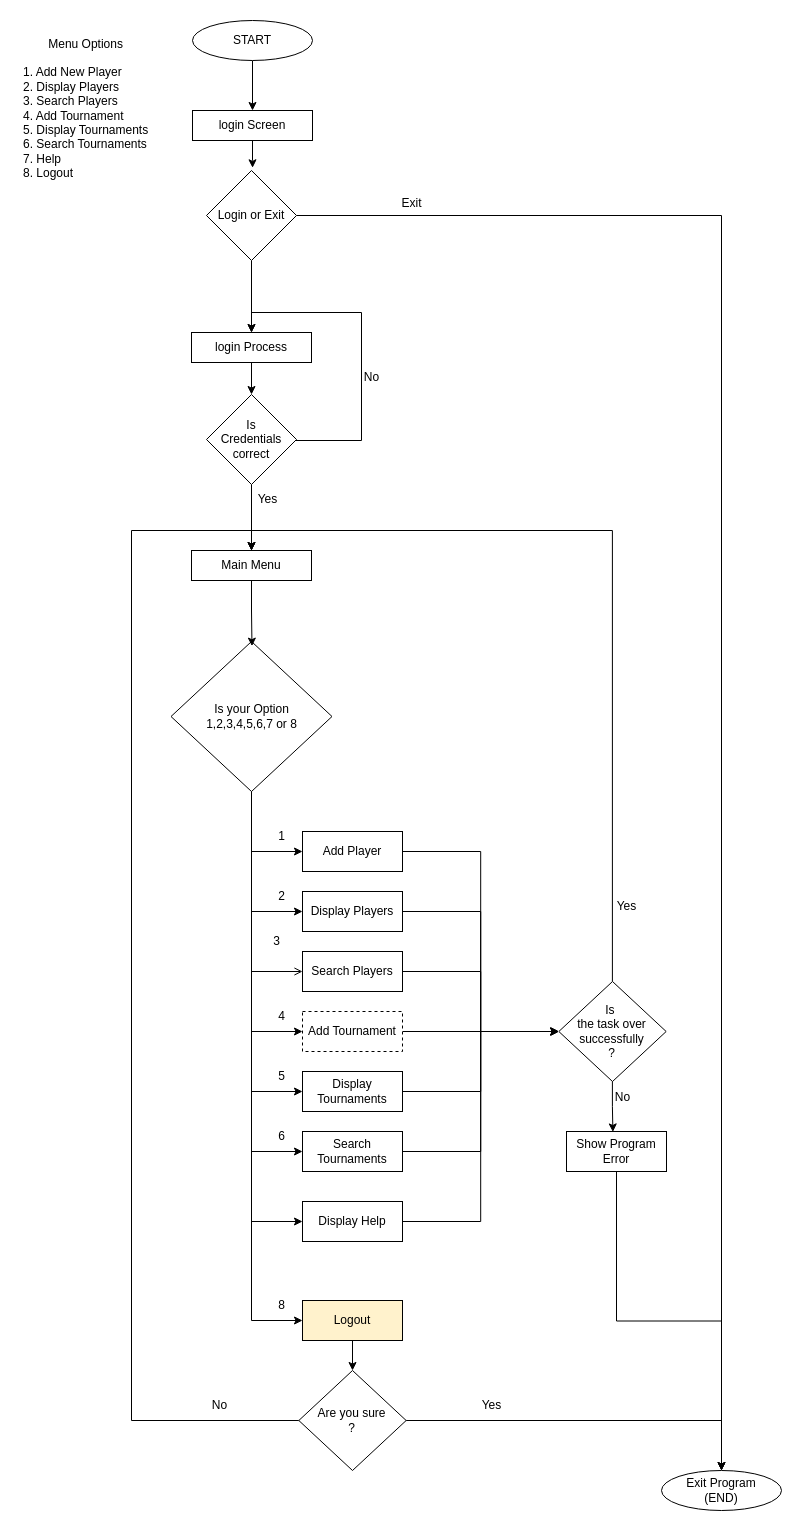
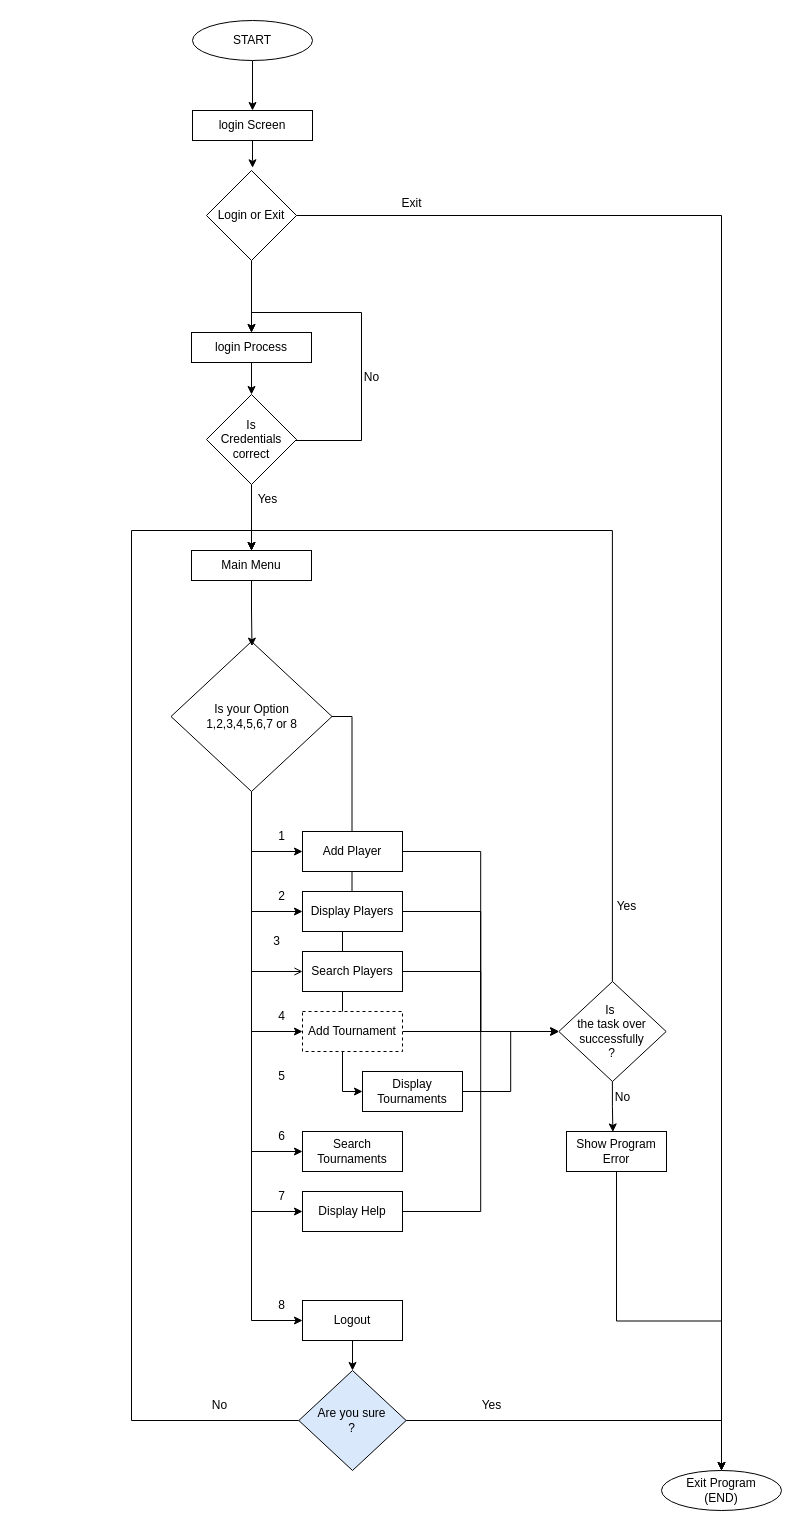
  <mxCell id="0" />
  <mxCell id="1" parent="0" />
  <mxCell id="2" style="edgeStyle=orthogonalEdgeStyle;rounded=0;orthogonalLoop=1;jettySize=auto;html=1;entryX=0.5;entryY=0;entryDx=0;entryDy=0;" edge="1" parent="1" source="3" target="4"><mxGeometry relative="1" as="geometry" /></mxCell>
  <mxCell id="3" value="START" style="ellipse;whiteSpace=wrap;html=1;" vertex="1" parent="1"><mxGeometry x="192" y="20" width="120" height="40" as="geometry" /></mxCell>
  <mxCell id="4" value="login Screen" style="rounded=0;whiteSpace=wrap;html=1;" vertex="1" parent="1"><mxGeometry x="192" y="110" width="120" height="30" as="geometry" /></mxCell>
  <mxCell id="5" style="edgeStyle=orthogonalEdgeStyle;rounded=0;orthogonalLoop=1;jettySize=auto;html=1;entryX=0.5;entryY=0;entryDx=0;entryDy=0;" edge="1" parent="1" source="7" target="8"><mxGeometry relative="1" as="geometry"><mxPoint x="551" y="205" as="targetPoint" /></mxGeometry></mxCell>
  <mxCell id="6" style="edgeStyle=orthogonalEdgeStyle;rounded=0;orthogonalLoop=1;jettySize=auto;html=1;entryX=0.5;entryY=0;entryDx=0;entryDy=0;" edge="1" parent="1" source="7" target="12"><mxGeometry relative="1" as="geometry" /></mxCell>
  <mxCell id="7" value="Login or Exit" style="rhombus;whiteSpace=wrap;html=1;" vertex="1" parent="1"><mxGeometry x="206" y="170" width="90" height="90" as="geometry" /></mxCell>
  <mxCell id="8" value="Exit Program&lt;div&gt;(END)&lt;/div&gt;" style="ellipse;whiteSpace=wrap;html=1;" vertex="1" parent="1"><mxGeometry x="661" y="1470" width="120" height="40" as="geometry" /></mxCell>
  <mxCell id="9" style="edgeStyle=orthogonalEdgeStyle;rounded=0;orthogonalLoop=1;jettySize=auto;html=1;entryX=0.512;entryY=-0.03;entryDx=0;entryDy=0;entryPerimeter=0;" edge="1" parent="1" source="4" target="7"><mxGeometry relative="1" as="geometry" /></mxCell>
  <mxCell id="10" value="Exit" style="text;html=1;align=center;verticalAlign=middle;resizable=0;points=[];autosize=1;strokeColor=none;fillColor=none;" vertex="1" parent="1"><mxGeometry x="391" y="188" width="40" height="30" as="geometry" /></mxCell>
  <mxCell id="11" style="edgeStyle=orthogonalEdgeStyle;rounded=0;orthogonalLoop=1;jettySize=auto;html=1;" edge="1" parent="1" source="12" target="15"><mxGeometry relative="1" as="geometry" /></mxCell>
  <mxCell id="12" value="login Process" style="rounded=0;whiteSpace=wrap;html=1;" vertex="1" parent="1"><mxGeometry x="191" y="332" width="120" height="30" as="geometry" /></mxCell>
  <mxCell id="13" style="edgeStyle=orthogonalEdgeStyle;rounded=0;orthogonalLoop=1;jettySize=auto;html=1;entryX=0.5;entryY=0;entryDx=0;entryDy=0;" edge="1" parent="1" source="15" target="12"><mxGeometry relative="1" as="geometry"><Array as="points"><mxPoint x="361" y="440" /><mxPoint x="361" y="312" /><mxPoint x="251" y="312" /></Array></mxGeometry></mxCell>
  <mxCell id="14" style="edgeStyle=orthogonalEdgeStyle;rounded=0;orthogonalLoop=1;jettySize=auto;html=1;entryX=0.5;entryY=0;entryDx=0;entryDy=0;" edge="1" parent="1" source="15" target="18"><mxGeometry relative="1" as="geometry" /></mxCell>
  <mxCell id="15" value="Is&lt;div&gt;Credentials&lt;/div&gt;&lt;div&gt;correct&lt;/div&gt;" style="rhombus;whiteSpace=wrap;html=1;" vertex="1" parent="1"><mxGeometry x="206" y="394" width="90" height="90" as="geometry" /></mxCell>
  <mxCell id="16" value="No" style="text;html=1;align=center;verticalAlign=middle;resizable=0;points=[];autosize=1;strokeColor=none;fillColor=none;" vertex="1" parent="1"><mxGeometry x="351" y="362" width="40" height="30" as="geometry" /></mxCell>
  <mxCell id="17" value="Yes" style="text;html=1;align=center;verticalAlign=middle;resizable=0;points=[];autosize=1;strokeColor=none;fillColor=none;" vertex="1" parent="1"><mxGeometry x="247" y="484" width="40" height="30" as="geometry" /></mxCell>
  <mxCell id="18" value="Main Menu" style="rounded=0;whiteSpace=wrap;html=1;" vertex="1" parent="1"><mxGeometry x="191" y="550" width="120" height="30" as="geometry" /></mxCell>
  <mxCell id="19" style="edgeStyle=orthogonalEdgeStyle;rounded=0;orthogonalLoop=1;jettySize=auto;html=1;entryX=0;entryY=0.5;entryDx=0;entryDy=0;" edge="1" parent="1" source="27" target="31"><mxGeometry relative="1" as="geometry" /></mxCell>
  <mxCell id="20" style="edgeStyle=orthogonalEdgeStyle;rounded=0;orthogonalLoop=1;jettySize=auto;html=1;entryX=0;entryY=0.5;entryDx=0;entryDy=0;" edge="1" parent="1" source="27" target="33"><mxGeometry relative="1" as="geometry" /></mxCell>
  <mxCell id="21" style="edgeStyle=orthogonalEdgeStyle;rounded=0;orthogonalLoop=1;jettySize=auto;html=1;entryX=0;entryY=0.5;entryDx=0;entryDy=0;endArrow=open;" edge="1" parent="1" source="27" target="35"><mxGeometry relative="1" as="geometry" /></mxCell>
  <mxCell id="22" style="edgeStyle=orthogonalEdgeStyle;rounded=0;orthogonalLoop=1;jettySize=auto;html=1;entryX=0;entryY=0.5;entryDx=0;entryDy=0;" edge="1" parent="1" source="27" target="37"><mxGeometry relative="1" as="geometry" /></mxCell>
  <mxCell id="23" style="edgeStyle=orthogonalEdgeStyle;rounded=0;orthogonalLoop=1;jettySize=auto;html=1;entryX=0;entryY=0.5;entryDx=0;entryDy=0;" edge="1" parent="1" source="27" target="39"><mxGeometry relative="1" as="geometry" /></mxCell>
  <mxCell id="24" style="edgeStyle=orthogonalEdgeStyle;rounded=0;orthogonalLoop=1;jettySize=auto;html=1;entryX=0;entryY=0.5;entryDx=0;entryDy=0;" edge="1" parent="1" source="27" target="41"><mxGeometry relative="1" as="geometry" /></mxCell>
  <mxCell id="25" style="edgeStyle=orthogonalEdgeStyle;rounded=0;orthogonalLoop=1;jettySize=auto;html=1;entryX=0;entryY=0.5;entryDx=0;entryDy=0;" edge="1" parent="1" source="27" target="43"><mxGeometry relative="1" as="geometry" /></mxCell>
  <mxCell id="26" style="edgeStyle=orthogonalEdgeStyle;rounded=0;orthogonalLoop=1;jettySize=auto;html=1;entryX=0;entryY=0.5;entryDx=0;entryDy=0;" edge="1" parent="1" source="27" target="45"><mxGeometry relative="1" as="geometry" /></mxCell>
  <mxCell id="27" value="&lt;div&gt;Is your Option&lt;/div&gt;1,2,3,4,5,6,7 or 8" style="rhombus;whiteSpace=wrap;html=1;" vertex="1" parent="1"><mxGeometry x="170.5" y="641" width="161" height="150" as="geometry" /></mxCell>
  <mxCell id="28" style="edgeStyle=orthogonalEdgeStyle;rounded=0;orthogonalLoop=1;jettySize=auto;html=1;entryX=0.503;entryY=0.031;entryDx=0;entryDy=0;entryPerimeter=0;" edge="1" parent="1" source="18" target="27"><mxGeometry relative="1" as="geometry" /></mxCell>
- <mxCell id="29" value="&lt;div style=&quot;text-align: center;&quot;&gt;Menu Options&lt;/div&gt;&lt;div&gt;&lt;br&gt;&lt;/div&gt;&lt;div&gt;1. Add New Player&lt;/div&gt;&lt;div&gt;2. Display Players&lt;/div&gt;&lt;div&gt;3. Search Players&lt;/div&gt;&lt;div&gt;4. Add Tournament&lt;/div&gt;&lt;div&gt;&lt;span style=&quot;background-color: transparent; color: light-dark(rgb(0, 0, 0), rgb(255, 255, 255));&quot;&gt;5. Display Tournaments&lt;/span&gt;&lt;/div&gt;&lt;div&gt;6. Search Tournaments&lt;/div&gt;&lt;div&gt;&lt;span style=&quot;background-color: transparent; color: light-dark(rgb(0, 0, 0), rgb(255, 255, 255));&quot;&gt;7. Help&lt;/span&gt;&lt;/div&gt;&lt;div style=&quot;&quot;&gt;8. Logout&lt;/div&gt;" style="text;html=1;align=left;verticalAlign=middle;resizable=0;points=[];autosize=1;strokeColor=none;fillColor=none;" vertex="1" parent="1"><mxGeometry x="20.5" y="28" width="150" height="160" as="geometry" /></mxCell>
  <mxCell id="30" style="edgeStyle=orthogonalEdgeStyle;rounded=0;orthogonalLoop=1;jettySize=auto;html=1;entryX=0;entryY=0.5;entryDx=0;entryDy=0;" edge="1" parent="1" source="31" target="55"><mxGeometry relative="1" as="geometry" /></mxCell>
  <mxCell id="31" value="Add Player" style="rounded=0;whiteSpace=wrap;html=1;" vertex="1" parent="1"><mxGeometry x="302" y="831" width="100" height="40" as="geometry" /></mxCell>
  <mxCell id="32" style="edgeStyle=orthogonalEdgeStyle;rounded=0;orthogonalLoop=1;jettySize=auto;html=1;entryX=0;entryY=0.5;entryDx=0;entryDy=0;" edge="1" parent="1" source="33" target="55"><mxGeometry relative="1" as="geometry" /></mxCell>
  <mxCell id="33" value="Display Players" style="rounded=0;whiteSpace=wrap;html=1;" vertex="1" parent="1"><mxGeometry x="302" y="891" width="100" height="40" as="geometry" /></mxCell>
  <mxCell id="34" style="edgeStyle=orthogonalEdgeStyle;rounded=0;orthogonalLoop=1;jettySize=auto;html=1;entryX=0;entryY=0.5;entryDx=0;entryDy=0;" edge="1" parent="1" source="35" target="55"><mxGeometry relative="1" as="geometry" /></mxCell>
  <mxCell id="35" value="Search Players" style="rounded=0;whiteSpace=wrap;html=1;" vertex="1" parent="1"><mxGeometry x="302" y="951" width="100" height="40" as="geometry" /></mxCell>
  <mxCell id="36" style="edgeStyle=orthogonalEdgeStyle;rounded=0;orthogonalLoop=1;jettySize=auto;html=1;entryX=0;entryY=0.5;entryDx=0;entryDy=0;" edge="1" parent="1" source="37" target="55"><mxGeometry relative="1" as="geometry" /></mxCell>
  <mxCell id="37" value="Add Tournament" style="rounded=0;whiteSpace=wrap;html=1;dashed=1;" vertex="1" parent="1"><mxGeometry x="302" y="1011" width="100" height="40" as="geometry" /></mxCell>
  <mxCell id="38" style="edgeStyle=orthogonalEdgeStyle;rounded=0;orthogonalLoop=1;jettySize=auto;html=1;entryX=0;entryY=0.5;entryDx=0;entryDy=0;" edge="1" parent="1" source="39" target="55"><mxGeometry relative="1" as="geometry" /></mxCell>
- <mxCell id="39" value="Display Tournaments" style="rounded=0;whiteSpace=wrap;html=1;" vertex="1" parent="1"><mxGeometry x="302" y="1071" width="100" height="40" as="geometry" /></mxCell>
- <mxCell id="40" style="edgeStyle=orthogonalEdgeStyle;rounded=0;orthogonalLoop=1;jettySize=auto;html=1;entryX=0;entryY=0.5;entryDx=0;entryDy=0;" edge="1" parent="1" source="41" target="55"><mxGeometry relative="1" as="geometry" /></mxCell>
+ <mxCell id="39" value="Display Tournaments" style="rounded=0;whiteSpace=wrap;html=1;" vertex="1" parent="1"><mxGeometry x="362" y="1071" width="100" height="40" as="geometry" /></mxCell>
  <mxCell id="41" value="Search Tournaments" style="rounded=0;whiteSpace=wrap;html=1;" vertex="1" parent="1"><mxGeometry x="302" y="1131" width="100" height="40" as="geometry" /></mxCell>
  <mxCell id="42" style="edgeStyle=orthogonalEdgeStyle;rounded=0;orthogonalLoop=1;jettySize=auto;html=1;entryX=0;entryY=0.5;entryDx=0;entryDy=0;" edge="1" parent="1" source="43" target="55"><mxGeometry relative="1" as="geometry" /></mxCell>
- <mxCell id="43" value="Display Help" style="rounded=0;whiteSpace=wrap;html=1;" vertex="1" parent="1"><mxGeometry x="302" y="1201" width="100" height="40" as="geometry" /></mxCell>
+ <mxCell id="43" value="Display Help" style="rounded=0;whiteSpace=wrap;html=1;" vertex="1" parent="1"><mxGeometry x="302" y="1191" width="100" height="40" as="geometry" /></mxCell>
  <mxCell id="44" style="edgeStyle=orthogonalEdgeStyle;rounded=0;orthogonalLoop=1;jettySize=auto;html=1;entryX=0.5;entryY=0;entryDx=0;entryDy=0;" edge="1" parent="1" source="45" target="63"><mxGeometry relative="1" as="geometry" /></mxCell>
- <mxCell id="45" value="Logout" style="rounded=0;whiteSpace=wrap;html=1;fillColor=#fff2cc;" vertex="1" parent="1"><mxGeometry x="302" y="1300" width="100" height="40" as="geometry" /></mxCell>
+ <mxCell id="45" value="Logout" style="rounded=0;whiteSpace=wrap;html=1;" vertex="1" parent="1"><mxGeometry x="302" y="1300" width="100" height="40" as="geometry" /></mxCell>
  <mxCell id="46" value="1" style="text;html=1;align=center;verticalAlign=middle;resizable=0;points=[];autosize=1;strokeColor=none;fillColor=none;" vertex="1" parent="1"><mxGeometry x="266" y="821" width="30" height="30" as="geometry" /></mxCell>
  <mxCell id="47" value="2" style="text;html=1;align=center;verticalAlign=middle;resizable=0;points=[];autosize=1;strokeColor=none;fillColor=none;" vertex="1" parent="1"><mxGeometry x="266" y="881" width="30" height="30" as="geometry" /></mxCell>
  <mxCell id="48" value="3" style="text;html=1;align=center;verticalAlign=middle;resizable=0;points=[];autosize=1;strokeColor=none;fillColor=none;" vertex="1" parent="1"><mxGeometry x="261" y="926" width="30" height="30" as="geometry" /></mxCell>
  <mxCell id="49" value="4" style="text;html=1;align=center;verticalAlign=middle;resizable=0;points=[];autosize=1;strokeColor=none;fillColor=none;" vertex="1" parent="1"><mxGeometry x="266" y="1001" width="30" height="30" as="geometry" /></mxCell>
  <mxCell id="50" value="5" style="text;html=1;align=center;verticalAlign=middle;resizable=0;points=[];autosize=1;strokeColor=none;fillColor=none;" vertex="1" parent="1"><mxGeometry x="266" y="1061" width="30" height="30" as="geometry" /></mxCell>
  <mxCell id="51" value="6" style="text;html=1;align=center;verticalAlign=middle;resizable=0;points=[];autosize=1;strokeColor=none;fillColor=none;" vertex="1" parent="1"><mxGeometry x="266" y="1121" width="30" height="30" as="geometry" /></mxCell>
+ <mxCell id="52" value="7" style="text;html=1;align=center;verticalAlign=middle;resizable=0;points=[];autosize=1;strokeColor=none;fillColor=none;" vertex="1" parent="1"><mxGeometry x="266" y="1181" width="30" height="30" as="geometry" /></mxCell>
  <mxCell id="53" value="8" style="text;html=1;align=center;verticalAlign=middle;resizable=0;points=[];autosize=1;strokeColor=none;fillColor=none;" vertex="1" parent="1"><mxGeometry x="266" y="1290" width="30" height="30" as="geometry" /></mxCell>
  <mxCell id="54" style="edgeStyle=orthogonalEdgeStyle;rounded=0;orthogonalLoop=1;jettySize=auto;html=1;entryX=0.5;entryY=0;entryDx=0;entryDy=0;" edge="1" parent="1" source="55" target="18"><mxGeometry relative="1" as="geometry"><Array as="points"><mxPoint x="612" y="530" /><mxPoint x="251" y="530" /></Array></mxGeometry></mxCell>
  <mxCell id="55" value="&lt;div&gt;Is&amp;nbsp;&lt;/div&gt;&lt;div&gt;the task over&lt;/div&gt;&lt;div&gt;successfully&lt;/div&gt;&lt;div&gt;&lt;span style=&quot;background-color: transparent; color: light-dark(rgb(0, 0, 0), rgb(255, 255, 255));&quot;&gt;?&lt;/span&gt;&lt;/div&gt;" style="rhombus;whiteSpace=wrap;html=1;align=center;" vertex="1" parent="1"><mxGeometry x="558.33" y="981" width="107.33" height="100" as="geometry" /></mxCell>
  <mxCell id="56" style="edgeStyle=orthogonalEdgeStyle;rounded=0;orthogonalLoop=1;jettySize=auto;html=1;entryX=0.5;entryY=0;entryDx=0;entryDy=0;" edge="1" parent="1" source="57" target="8"><mxGeometry relative="1" as="geometry" /></mxCell>
  <mxCell id="57" value="Show Program Error" style="rounded=0;whiteSpace=wrap;html=1;" vertex="1" parent="1"><mxGeometry x="566" y="1131" width="100" height="40" as="geometry" /></mxCell>
  <mxCell id="58" style="edgeStyle=orthogonalEdgeStyle;rounded=0;orthogonalLoop=1;jettySize=auto;html=1;entryX=0.464;entryY=0.011;entryDx=0;entryDy=0;entryPerimeter=0;" edge="1" parent="1" source="55" target="57"><mxGeometry relative="1" as="geometry" /></mxCell>
  <mxCell id="59" value="No" style="text;html=1;align=center;verticalAlign=middle;resizable=0;points=[];autosize=1;strokeColor=none;fillColor=none;" vertex="1" parent="1"><mxGeometry x="602" y="1082" width="40" height="30" as="geometry" /></mxCell>
  <mxCell id="60" value="Yes" style="text;html=1;align=center;verticalAlign=middle;resizable=0;points=[];autosize=1;strokeColor=none;fillColor=none;" vertex="1" parent="1"><mxGeometry x="606" y="891" width="40" height="30" as="geometry" /></mxCell>
  <mxCell id="61" style="edgeStyle=orthogonalEdgeStyle;rounded=0;orthogonalLoop=1;jettySize=auto;html=1;entryX=0.5;entryY=0;entryDx=0;entryDy=0;" edge="1" parent="1" source="63" target="8"><mxGeometry relative="1" as="geometry" /></mxCell>
  <mxCell id="62" style="edgeStyle=orthogonalEdgeStyle;rounded=0;orthogonalLoop=1;jettySize=auto;html=1;entryX=0.5;entryY=0;entryDx=0;entryDy=0;" edge="1" parent="1" source="63" target="18"><mxGeometry relative="1" as="geometry"><Array as="points"><mxPoint x="131" y="1420" /><mxPoint x="131" y="530" /><mxPoint x="251" y="530" /></Array></mxGeometry></mxCell>
- <mxCell id="63" value="&lt;div&gt;Are you sure&lt;/div&gt;&lt;div&gt;?&lt;/div&gt;" style="rhombus;whiteSpace=wrap;html=1;align=center;" vertex="1" parent="1"><mxGeometry x="298.34" y="1370" width="107.33" height="100" as="geometry" /></mxCell>
+ <mxCell id="63" value="&lt;div&gt;Are you sure&lt;/div&gt;&lt;div&gt;?&lt;/div&gt;" style="rhombus;whiteSpace=wrap;html=1;align=center;fillColor=#dae8fc;" vertex="1" parent="1"><mxGeometry x="298.34" y="1370" width="107.33" height="100" as="geometry" /></mxCell>
  <mxCell id="64" value="No" style="text;html=1;align=center;verticalAlign=middle;resizable=0;points=[];autosize=1;strokeColor=none;fillColor=none;" vertex="1" parent="1"><mxGeometry x="199" y="1390" width="40" height="30" as="geometry" /></mxCell>
  <mxCell id="65" value="Yes" style="text;html=1;align=center;verticalAlign=middle;resizable=0;points=[];autosize=1;strokeColor=none;fillColor=none;" vertex="1" parent="1"><mxGeometry x="471" y="1390" width="40" height="30" as="geometry" /></mxCell>
